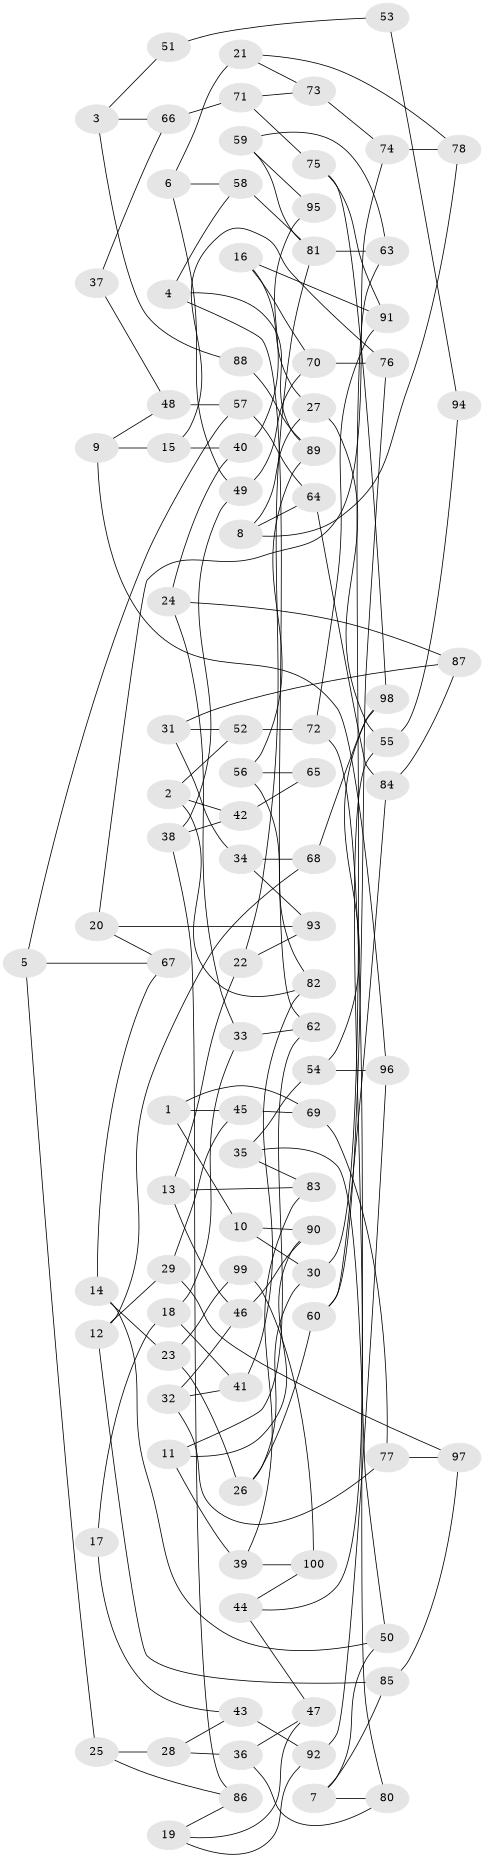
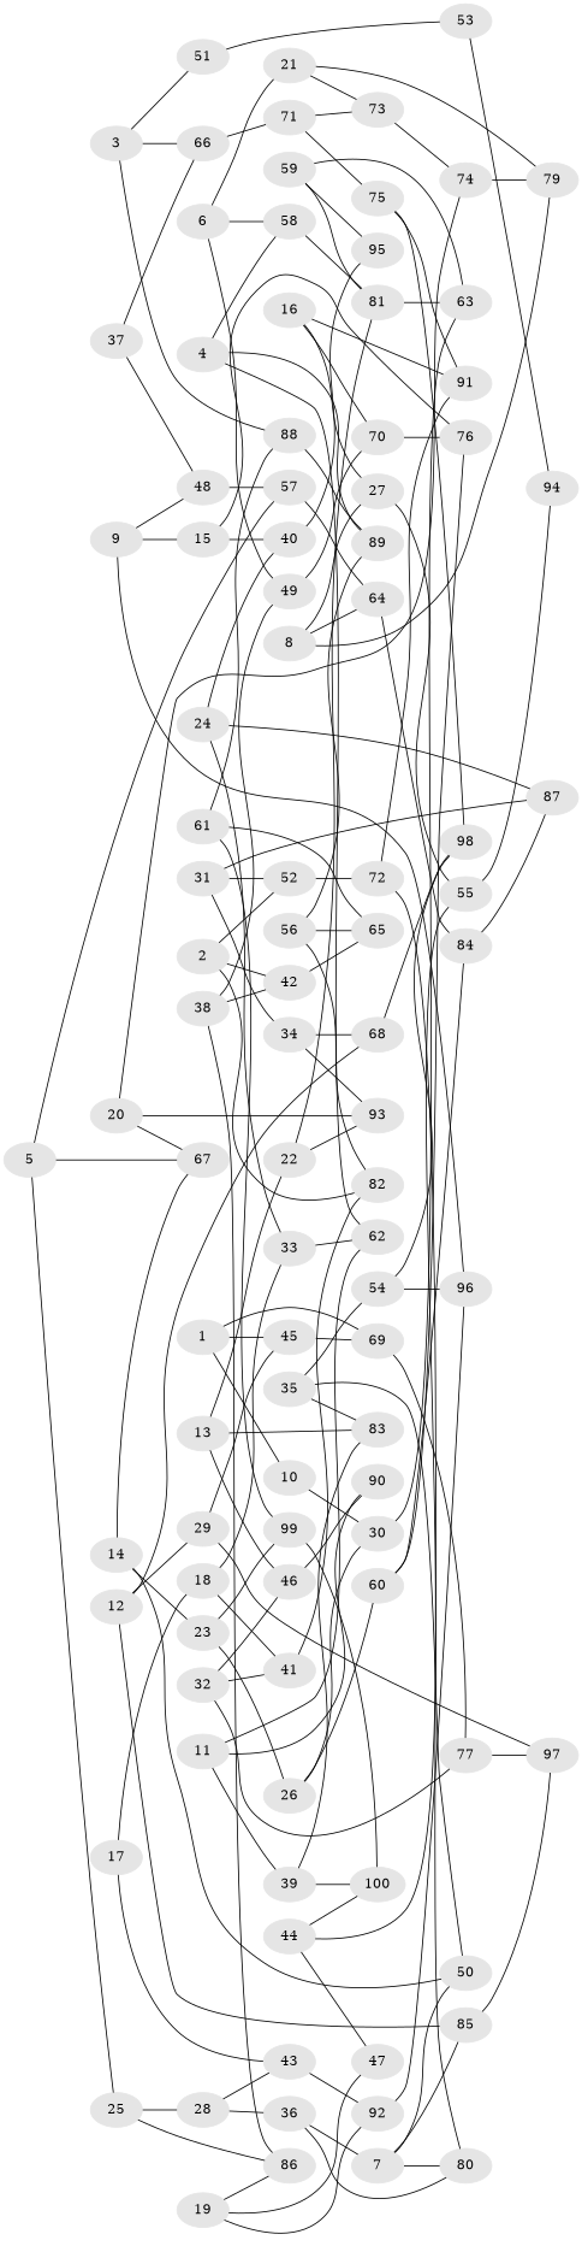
  graph {
    rankdir=LR
    node [color=gray90 style=filled]
    1
    10
    45
    69
    30
    90
    77
    2
    42
    52
    82
    65
    72
    3
    51
    66
    88
    53
    71
    89
    4
    58
    62
    81
    5
    25
    57
    67
    86
    28
    64
    6
    21
    49
-   78
+   78 [label=79]
    73
    70
    7
    50
    80
    85
    97
    8
    27
    55
    84
    9
    15
    48
    96
    40
    76
    63
    11
    39
    83
    100
    12
    29
    68
    98
    13
    22
    46
    93
    14
    23
    26
    99
    95
    16
    91
    17
    18
    43
    33
    41
    92
    19
    47
    20
    74
    60
    24
    87
    36
    94
    31
    34
    32
    35
    54
    37
    38
    44
    56
    59
+   61
    75
    1 -- 10
    1 -- 45
    1 -- 69
    10 -- 30
-   10 -- 90
    45 -- 69
    69 -- 77
    30 -- 63
    77 -- 97
    2 -- 42
    2 -- 52
    2 -- 82
    42 -- 65
    52 -- 72
    72 -- 80
    72 -- 91
    3 -- 51
    3 -- 66
    3 -- 88
    51 -- 53
    66 -- 71
    88 -- 89
    53 -- 94
    71 -- 73
    71 -- 75
    4 -- 89
    4 -- 58
    4 -- 62
    58 -- 81
    81 -- 63
    5 -- 25
    5 -- 57
    5 -- 67
    25 -- 86
    25 -- 28
    57 -- 64
    28 -- 43
    28 -- 36
    64 -- 84
    6 -- 58
    6 -- 21
    6 -- 49
    21 -- 78
    21 -- 73
    49 -- 70
    73 -- 74
    70 -- 76
    7 -- 50
    7 -- 80
    7 -- 85
    85 -- 97
    8 -- 64
    8 -- 78
    8 -- 27
    27 -- 55
    55 -- 94
    84 -- 87
    9 -- 15
    9 -- 48
    9 -- 96
    15 -- 40
    15 -- 76
    48 -- 57
    40 -- 95
    11 -- 90
    11 -- 62
    11 -- 39
    39 -- 83
    39 -- 100
    12 -- 85
    12 -- 29
    12 -- 68
    29 -- 45
    29 -- 97
    68 -- 98
    13 -- 83
    13 -- 22
    13 -- 46
    22 -- 81
    22 -- 93
    46 -- 90
    14 -- 67
    14 -- 50
    14 -- 23
    23 -- 26
    23 -- 99
    26 -- 30
    26 -- 60
    99 -- 100
    16 -- 70
    16 -- 27
    16 -- 91
    17 -- 18
    17 -- 43
    18 -- 33
    18 -- 41
    43 -- 92
    33 -- 62
    41 -- 82
    92 -- 96
    19 -- 86
    19 -- 92
    19 -- 47
    20 -- 67
    20 -- 93
    20 -- 74
    74 -- 78
    60 -- 84
    60 -- 76
    24 -- 40
    24 -- 33
    24 -- 87
    36 -- 80
-   36 -- 47
+   36 -- 7
    31 -- 52
    31 -- 87
    31 -- 34
    34 -- 68
    34 -- 93
    32 -- 77
    32 -- 46
    32 -- 41
    35 -- 50
    35 -- 83
    35 -- 54
    54 -- 96
    54 -- 98
    37 -- 66
    37 -- 48
    38 -- 42
    38 -- 86
    38 -- 49
    44 -- 55
    44 -- 100
    44 -- 47
    56 -- 82
    56 -- 65
    56 -- 89
    59 -- 81
    59 -- 63
    59 -- 95
+   61 -- 65
+   61 -- 88
+   61 -- 99
    75 -- 98
    75 -- 91
  }
